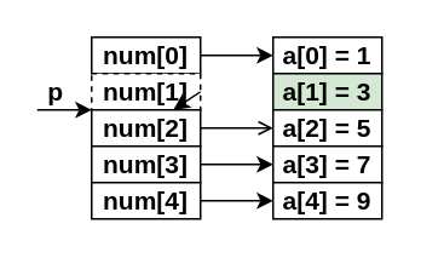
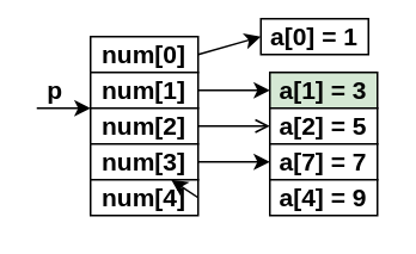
  <mxCell id="0" />
  <mxCell id="1" parent="0" />
  <mxCell id="2" value="&lt;b&gt;&lt;font style=&quot;font-size: 14px&quot;&gt;num[0]&lt;/font&gt;&lt;/b&gt;" style="rounded=0;whiteSpace=wrap;html=1;" parent="1" vertex="1"><mxGeometry x="50" y="20" width="60" height="20" as="geometry" /></mxCell>
- <mxCell id="3" value="&lt;b&gt;&lt;font style=&quot;font-size: 14px&quot;&gt;num&lt;/font&gt;&lt;/b&gt;&lt;b&gt;&lt;font style=&quot;font-size: 14px&quot;&gt;[1]&lt;/font&gt;&lt;/b&gt;" style="rounded=0;whiteSpace=wrap;html=1;dashed=1;" parent="1" vertex="1"><mxGeometry x="50" y="40" width="60" height="20" as="geometry" /></mxCell>
+ <mxCell id="3" value="&lt;b&gt;&lt;font style=&quot;font-size: 14px&quot;&gt;num&lt;/font&gt;&lt;/b&gt;&lt;b&gt;&lt;font style=&quot;font-size: 14px&quot;&gt;[1]&lt;/font&gt;&lt;/b&gt;" style="rounded=0;whiteSpace=wrap;html=1;" parent="1" vertex="1"><mxGeometry x="50" y="40" width="60" height="20" as="geometry" /></mxCell>
  <mxCell id="4" value="&lt;b&gt;&lt;font style=&quot;font-size: 14px&quot;&gt;num&lt;/font&gt;&lt;/b&gt;&lt;b&gt;&lt;font style=&quot;font-size: 14px&quot;&gt;[2]&lt;/font&gt;&lt;/b&gt;" style="rounded=0;whiteSpace=wrap;html=1;" parent="1" vertex="1"><mxGeometry x="50" y="60" width="60" height="20" as="geometry" /></mxCell>
  <mxCell id="5" value="&lt;b&gt;&lt;font style=&quot;font-size: 14px&quot;&gt;num&lt;/font&gt;&lt;/b&gt;&lt;b&gt;&lt;font style=&quot;font-size: 14px&quot;&gt;[3]&lt;/font&gt;&lt;/b&gt;" style="rounded=0;whiteSpace=wrap;html=1;" parent="1" vertex="1"><mxGeometry x="50" y="80" width="60" height="20" as="geometry" /></mxCell>
  <mxCell id="6" value="&lt;b&gt;&lt;font style=&quot;font-size: 14px&quot;&gt;num&lt;/font&gt;&lt;/b&gt;&lt;b&gt;&lt;font style=&quot;font-size: 14px&quot;&gt;[4]&lt;/font&gt;&lt;/b&gt;" style="rounded=0;whiteSpace=wrap;html=1;" parent="1" vertex="1"><mxGeometry x="50" y="100" width="60" height="20" as="geometry" /></mxCell>
  <mxCell id="7" value="" style="endArrow=classic;html=1;entryX=0;entryY=1;entryDx=0;entryDy=0;" parent="1" target="3" edge="1"><mxGeometry width="50" height="50" relative="1" as="geometry"><mxPoint x="20" y="60" as="sourcePoint" /><mxPoint x="30" y="59.6" as="targetPoint" /></mxGeometry></mxCell>
  <mxCell id="8" value="&lt;span style=&quot;font-size: 14px&quot;&gt;&lt;b&gt;p&lt;br&gt;&lt;/b&gt;&lt;/span&gt;" style="text;html=1;align=center;verticalAlign=middle;resizable=0;points=[];autosize=1;" parent="1" vertex="1"><mxGeometry x="20" y="40" width="20" height="20" as="geometry" /></mxCell>
- <mxCell id="9" value="&lt;b&gt;&lt;font style=&quot;font-size: 14px&quot;&gt;a[0] = 1&lt;/font&gt;&lt;/b&gt;" style="rounded=0;whiteSpace=wrap;html=1;align=center;" parent="1" vertex="1"><mxGeometry x="150" y="20" width="60" height="20" as="geometry" /></mxCell>
+ <mxCell id="9" value="&lt;b&gt;&lt;font style=&quot;font-size: 14px&quot;&gt;a[0] = 1&lt;/font&gt;&lt;/b&gt;" style="rounded=0;whiteSpace=wrap;html=1;align=center;" parent="1" vertex="1"><mxGeometry x="145" y="10" width="60" height="20" as="geometry" /></mxCell>
  <mxCell id="10" value="&lt;b&gt;&lt;font style=&quot;font-size: 14px&quot;&gt;a[1] = 3&lt;/font&gt;&lt;/b&gt;" style="rounded=0;whiteSpace=wrap;html=1;align=center;fillColor=#d5e8d4;" parent="1" vertex="1"><mxGeometry x="150" y="40" width="60" height="20" as="geometry" /></mxCell>
  <mxCell id="11" value="&lt;b&gt;&lt;font style=&quot;font-size: 14px&quot;&gt;a[2] = 5&lt;/font&gt;&lt;/b&gt;" style="rounded=0;whiteSpace=wrap;html=1;align=center;" parent="1" vertex="1"><mxGeometry x="150" y="60" width="60" height="20" as="geometry" /></mxCell>
- <mxCell id="12" value="&lt;b&gt;&lt;font style=&quot;font-size: 14px&quot;&gt;a[3] = 7&lt;/font&gt;&lt;/b&gt;" style="rounded=0;whiteSpace=wrap;html=1;align=center;" parent="1" vertex="1"><mxGeometry x="150" y="80" width="60" height="20" as="geometry" /></mxCell>
+ <mxCell id="12" value="&lt;b&gt;&lt;font style=&quot;font-size: 14px&quot;&gt;a[7] = 7&lt;/font&gt;&lt;/b&gt;" style="rounded=0;whiteSpace=wrap;html=1;align=center;" parent="1" vertex="1"><mxGeometry x="150" y="80" width="60" height="20" as="geometry" /></mxCell>
  <mxCell id="13" value="&lt;b&gt;&lt;font style=&quot;font-size: 14px&quot;&gt;a[4] = 9&lt;/font&gt;&lt;/b&gt;" style="rounded=0;whiteSpace=wrap;html=1;align=center;" parent="1" vertex="1"><mxGeometry x="150" y="100" width="60" height="20" as="geometry" /></mxCell>
  <mxCell id="14" value="" style="endArrow=classic;html=1;entryX=0;entryY=0.5;entryDx=0;entryDy=0;exitX=1;exitY=0.5;exitDx=0;exitDy=0;" parent="1" source="2" target="9" edge="1"><mxGeometry width="50" height="50" relative="1" as="geometry"><mxPoint x="120" y="0" as="sourcePoint" /><mxPoint x="160" y="0" as="targetPoint" /></mxGeometry></mxCell>
- <mxCell id="15" value="" style="endArrow=classic;html=1;exitX=1;exitY=0.5;exitDx=0;exitDy=0;" parent="1" source="3" target="4" edge="1"><mxGeometry width="50" height="50" relative="1" as="geometry"><mxPoint x="120" y="40" as="sourcePoint" /><mxPoint x="160" y="40" as="targetPoint" /></mxGeometry></mxCell>
+ <mxCell id="15" value="" style="endArrow=classic;html=1;entryX=0;entryY=0.5;entryDx=0;entryDy=0;exitX=1;exitY=0.5;exitDx=0;exitDy=0;" parent="1" source="3" target="10" edge="1"><mxGeometry width="50" height="50" relative="1" as="geometry"><mxPoint x="120" y="40" as="sourcePoint" /><mxPoint x="160" y="40" as="targetPoint" /></mxGeometry></mxCell>
  <mxCell id="16" value="" style="endArrow=open;html=1;entryX=0;entryY=0.5;entryDx=0;entryDy=0;exitX=1;exitY=0.5;exitDx=0;exitDy=0;" parent="1" source="4" target="11" edge="1"><mxGeometry width="50" height="50" relative="1" as="geometry"><mxPoint x="130" y="50" as="sourcePoint" /><mxPoint x="170" y="50" as="targetPoint" /></mxGeometry></mxCell>
  <mxCell id="17" value="" style="endArrow=classic;html=1;entryX=0;entryY=0.5;entryDx=0;entryDy=0;exitX=1;exitY=0.5;exitDx=0;exitDy=0;" parent="1" source="5" target="12" edge="1"><mxGeometry width="50" height="50" relative="1" as="geometry"><mxPoint x="140" y="60" as="sourcePoint" /><mxPoint x="180" y="60" as="targetPoint" /></mxGeometry></mxCell>
- <mxCell id="18" value="" style="endArrow=classic;html=1;entryX=0;entryY=0.5;entryDx=0;entryDy=0;exitX=1;exitY=0.5;exitDx=0;exitDy=0;" parent="1" source="6" target="13" edge="1"><mxGeometry width="50" height="50" relative="1" as="geometry"><mxPoint x="150" y="70" as="sourcePoint" /><mxPoint x="190" y="70" as="targetPoint" /></mxGeometry></mxCell>
+ <mxCell id="18" value="" style="endArrow=classic;html=1;exitX=1;exitY=0.5;exitDx=0;exitDy=0;" parent="1" source="6" target="5" edge="1"><mxGeometry width="50" height="50" relative="1" as="geometry"><mxPoint x="150" y="70" as="sourcePoint" /><mxPoint x="190" y="70" as="targetPoint" /></mxGeometry></mxCell>
